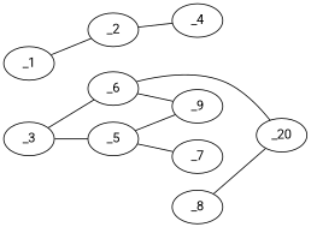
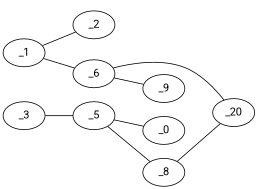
  graph {
    fontname=Roboto
    rankdir=LR
    node [charge=0 chem=1 fontname=Roboto symbol="C  " x=3.7601 y=-1.0684]
    edge [fontname=Roboto valence=1]
    _1 [y=0.5194]
    _2 [x=4.6261 y=1.0194]
-   _4 [x=4.6261 y=2.0194]
    _3 [chem=4 symbol="N  " y=-0.4806]
    _5 [x=2.9511]
    _6 [x=4.5691]
-   _7 [chem=2 symbol="O  " x=2 y=-0.7593]
+   _7 [chem=2 symbol="O  " x=2 y=-0.7593 label=_0]
    _8 [x=3.2601 y=-2.0194]
    _9 [chem=5 symbol="S  " x=5.5201 y=-0.7594]
    n10 [chem=5 label=_20 symbol="S  " x=4.2601 y=-2.0194]
    _1 -- _2
-   _2 -- _4 [valence=2]
    _3 -- _5
-   _3 -- _6
+   _1 -- _6
    _5 -- _7 [valence=2]
-   _5 -- _9
+   _5 -- _8
    _6 -- _9 [valence=2]
    _6 -- n10
    _8 -- n10
  }
